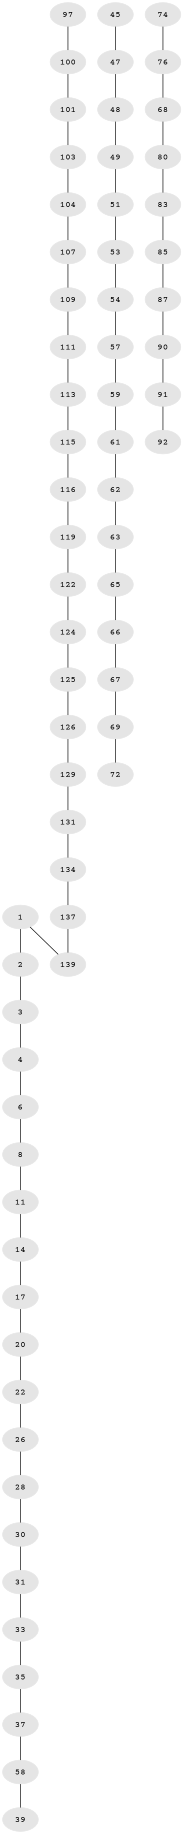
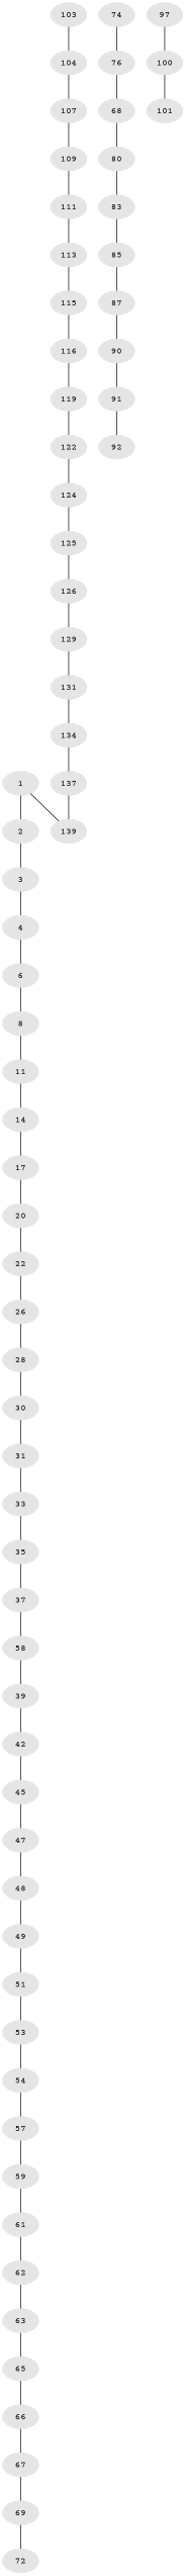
  graph {
    fontname="Courier Prime"
    node [color=gray90 fontname="Courier Prime" style=filled]
    edge [fontname="Courier Prime"]
    1
    2
    139 [super="+140"]
    3
    4 [super="+5"]
    6 [super="+7"]
    8 [super="+9"]
    11 [super="+12"]
    14 [super="+15"]
    17 [super="+18"]
    20 [super="+21"]
    22 [super="+23"]
    26 [super="+27"]
    28 [super="+29"]
    30
    31 [super="+32"]
    33 [super="+34"]
    35 [super="+36"]
    37
    n20 [label=58]
    39 [super="+40"]
+   42 [super="+43"]
    45 [super="+46"]
    47
    48
    49 [super="+50"]
    51 [super="+52"]
    53
    54 [super="+55"]
    57 [super="+58"]
    59 [super="+60"]
    61
    62
    63 [super="+64"]
    65
    66
    67 [super="+68"]
    69 [super="+70"]
    72 [super="+73"]
    74 [super="+75"]
    76 [super="+77"]
    n42 [label=68 super="+79"]
    80 [super="+81"]
    83 [super="+84"]
    85 [super="+86"]
    87 [super="+88"]
    90
    91
    92 [super="+93"]
    97 [super="+98"]
    100
    101 [super="+102"]
    103
    104 [super="+105"]
    107 [super="+108"]
    109 [super="+110"]
    111 [super="+112"]
    113 [super="+114"]
    115
    116 [super="+117"]
    119 [super="+120"]
    122 [super="+123"]
    124
    125
    126 [super="+127"]
    129 [super="+130"]
    131 [super="+132"]
    134 [super="+135"]
    137 [super="+138"]
    1 -- 2
    1 -- 139
    2 -- 3
    3 -- 4
    4 -- 6
    6 -- 8
    8 -- 11
    11 -- 14
    14 -- 17
    17 -- 20
    20 -- 22
    22 -- 26
    26 -- 28
    28 -- 30
    30 -- 31
    31 -- 33
    33 -- 35
    35 -- 37
    37 -- n20
    n20 -- 39
+   39 -- 42
+   42 -- 45
    45 -- 47
    47 -- 48
    48 -- 49
    49 -- 51
    51 -- 53
    53 -- 54
    54 -- 57
    57 -- 59
    59 -- 61
    61 -- 62
    62 -- 63
    63 -- 65
    65 -- 66
    66 -- 67
    67 -- 69
    69 -- 72
    74 -- 76
    76 -- n42
    n42 -- 80
    80 -- 83
    83 -- 85
    85 -- 87
    87 -- 90
    90 -- 91
    91 -- 92
    97 -- 100
    100 -- 101
-   101 -- 103
    103 -- 104
    104 -- 107
    107 -- 109
    109 -- 111
    111 -- 113
    113 -- 115
    115 -- 116
    116 -- 119
    119 -- 122
    122 -- 124
    124 -- 125
    125 -- 126
    126 -- 129
    129 -- 131
    131 -- 134
    134 -- 137
    137 -- 139
  }
